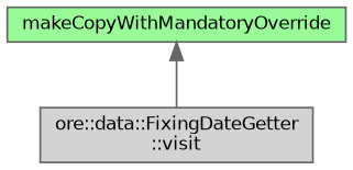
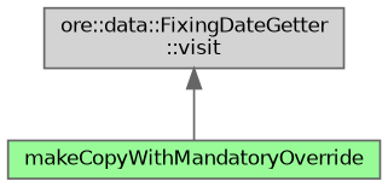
  digraph {
    rankdir=TB
    node [fontname=Helvetica fontsize=10 shape=box style=filled]
    n1 [color=gray40 fillcolor=palegreen fontcolor=black height=0.2 label=makeCopyWithMandatoryOverride width=0.4]
    n2 [color=grey40 fillcolor=lightgrey height=0.2 label="ore::data::FixingDateGetter\l::visit" width=0.4]
-   n1 -> n2 [color=gray40 dir=back fontname=Helvetica fontsize=10 labelfontname=Helvetica labelfontsize=10 style=solid]
+   n2 -> n1 [color=gray40 dir=back fontname=Helvetica fontsize=10 labelfontname=Helvetica labelfontsize=10 style=solid]
  }
